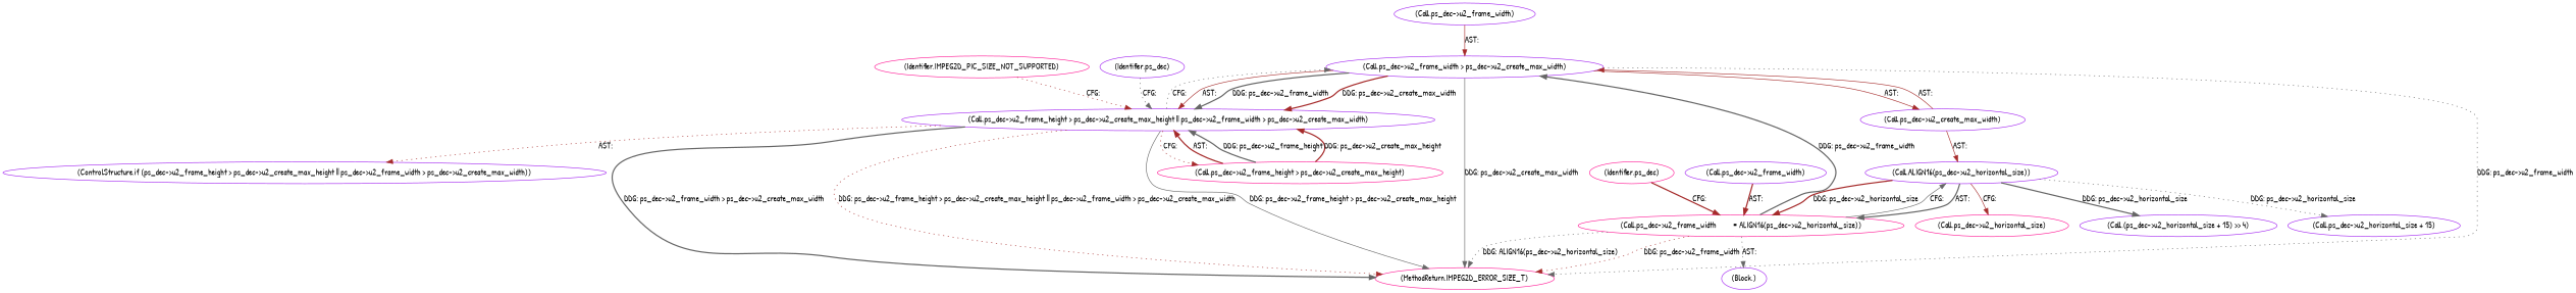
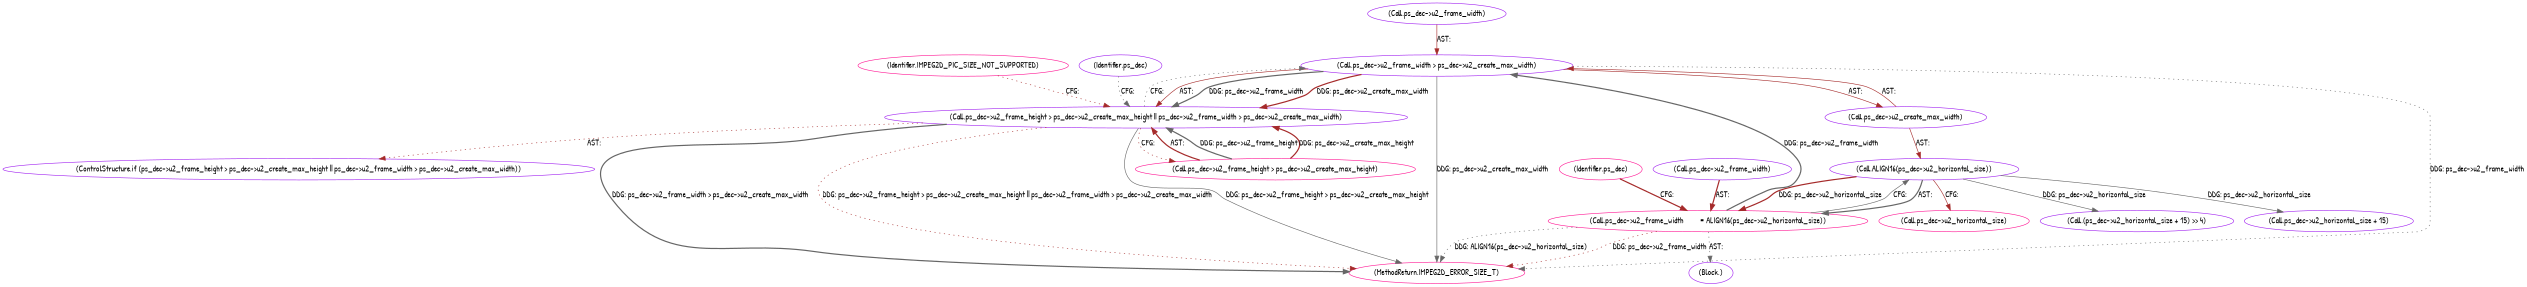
  digraph {
    fontname="Patrick Hand"
    node [color=purple fontname="Patrick Hand"]
    edge [color=brown fontname="Patrick Hand" style=bold]
    n1 [label="(Call,ps_dec->u2_frame_width > ps_dec->u2_create_max_width)"]
    n2 [label="(Call,ps_dec->u2_frame_height > ps_dec->u2_create_max_height || ps_dec->u2_frame_width > ps_dec->u2_create_max_width)"]
    n3 [label="(Call,ps_dec->u2_create_max_width)"]
    n4 [color=deeppink label="(MethodReturn,IMPEG2D_ERROR_SIZE_T)"]
    n5 [color=deeppink label="(Call,ps_dec->u2_frame_height > ps_dec->u2_create_max_height)"]
    n6 [label="(ControlStructure,if (ps_dec->u2_frame_height > ps_dec->u2_create_max_height || ps_dec->u2_frame_width > ps_dec->u2_create_max_width))"]
    n7 [label="(Call,ALIGN16(ps_dec->u2_horizontal_size))"]
    n8 [color=deeppink label="(Call,ps_dec->u2_frame_width         = ALIGN16(ps_dec->u2_horizontal_size))"]
    n9 [label="(Block,)"]
    n10 [color=deeppink label="(Call,ps_dec->u2_horizontal_size)"]
    n11 [label="(Call,(ps_dec->u2_horizontal_size + 15) >> 4)"]
    n12 [label="(Call,ps_dec->u2_horizontal_size + 15)"]
    n13 [color=deeppink label="(Identifier,ps_dec)"]
    n14 [color=deeppink label="(Identifier,IMPEG2D_PIC_SIZE_NOT_SUPPORTED)"]
    n15 [label="(Identifier,ps_dec)"]
    n16 [label="(Call,ps_dec->u2_frame_width)"]
    n17 [label="(Call,ps_dec->u2_frame_width)"]
    n1 -> n2 [label="AST: " style=solid]
    n1 -> n2 [color=gray40 label="DDG: ps_dec->u2_frame_width"]
    n1 -> n2 [label="DDG: ps_dec->u2_create_max_width"]
    n1 -> n3 [label="AST: " style=solid]
    n1 -> n4 [color=gray40 label="DDG: ps_dec->u2_frame_width" style=dotted]
    n1 -> n4 [color=gray40 label="DDG: ps_dec->u2_create_max_width" style=solid]
    n2 -> n1 [color=gray40 label="CFG: " style=dotted]
    n2 -> n4 [color=gray40 label="DDG: ps_dec->u2_frame_width > ps_dec->u2_create_max_width"]
    n2 -> n4 [label="DDG: ps_dec->u2_frame_height > ps_dec->u2_create_max_height || ps_dec->u2_frame_width > ps_dec->u2_create_max_width" style=dotted]
    n2 -> n4 [color=gray40 label="DDG: ps_dec->u2_frame_height > ps_dec->u2_create_max_height" style=solid]
    n2 -> n5 [label="CFG: " style=dotted]
    n2 -> n6 [label="AST: " style=dotted]
    n3 -> n1 [label="AST: " style=solid]
    n3 -> n7 [label="AST: " style=solid]
    n5 -> n2 [label="AST: "]
    n5 -> n2 [color=gray40 label="DDG: ps_dec->u2_frame_height"]
    n5 -> n2 [label="DDG: ps_dec->u2_create_max_height"]
    n7 -> n8 [color=gray40 label="AST: "]
    n7 -> n8 [label="DDG: ps_dec->u2_horizontal_size"]
    n7 -> n10 [label="CFG: " style=solid]
-   n7 -> n11 [color=gray40 label="DDG: ps_dec->u2_horizontal_size"]
-   n7 -> n12 [color=gray40 label="DDG: ps_dec->u2_horizontal_size" style=dotted]
+   n7 -> n11 [color=gray40 label="DDG: ps_dec->u2_horizontal_size" style=solid]
+   n7 -> n12 [color=gray40 label="DDG: ps_dec->u2_horizontal_size" style=solid]
    n8 -> n1 [color=gray40 label="DDG: ps_dec->u2_frame_width"]
    n8 -> n4 [label="DDG: ps_dec->u2_frame_width" style=dotted]
    n8 -> n4 [color=gray40 label="DDG: ALIGN16(ps_dec->u2_horizontal_size)" style=dotted]
    n8 -> n7 [color=gray40 label="CFG: " style=solid]
    n8 -> n9 [color=gray40 label="AST: " style=dotted]
    n13 -> n8 [label="CFG: "]
    n14 -> n2 [label="CFG: " style=dotted]
    n15 -> n2 [color=gray40 label="CFG: " style=dotted]
    n16 -> n8 [label="AST: "]
    n17 -> n1 [label="AST: " style=solid]
  }
